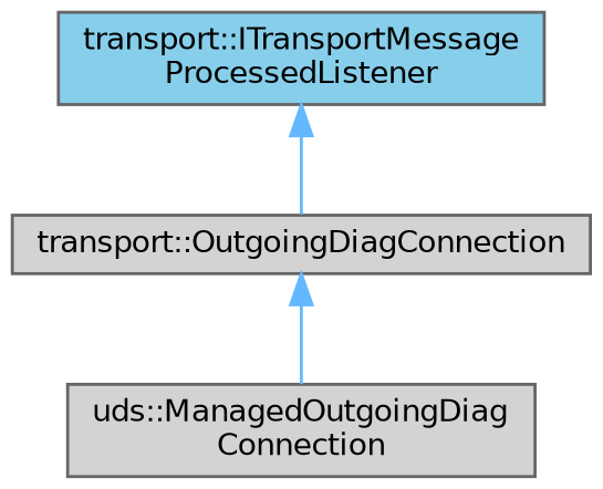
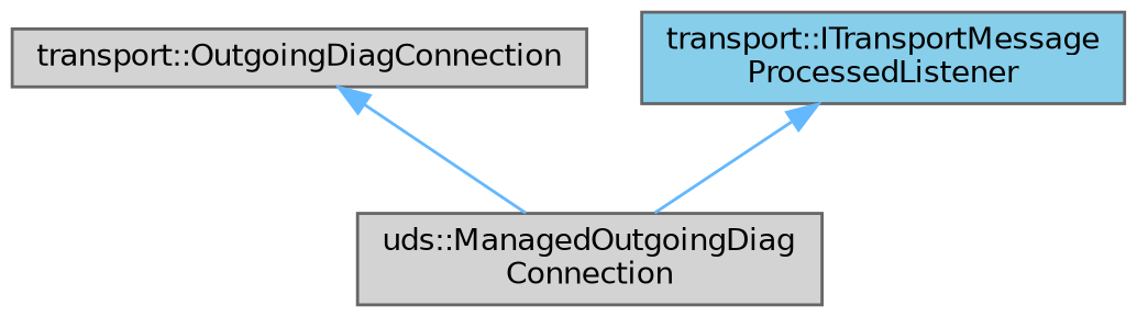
  digraph {
    node [color=gray40 fillcolor=lightgrey fontname=Helvetica fontsize=10 shape=box style=filled]
    edge [color=steelblue1 dir=back fontname=Helvetica fontsize=10 labelfontname=Helvetica labelfontsize=10 style=solid]
    n1 [fontcolor=black height=0.2 label="transport::OutgoingDiagConnection" width=0.4]
    n2 [height=0.2 label="uds::ManagedOutgoingDiag\lConnection" width=0.4]
    n3 [fillcolor=skyblue height=0.2 label="transport::ITransportMessage\lProcessedListener" width=0.4]
    n1 -> n2
-   n3 -> n1
+   n3 -> n2
  }
